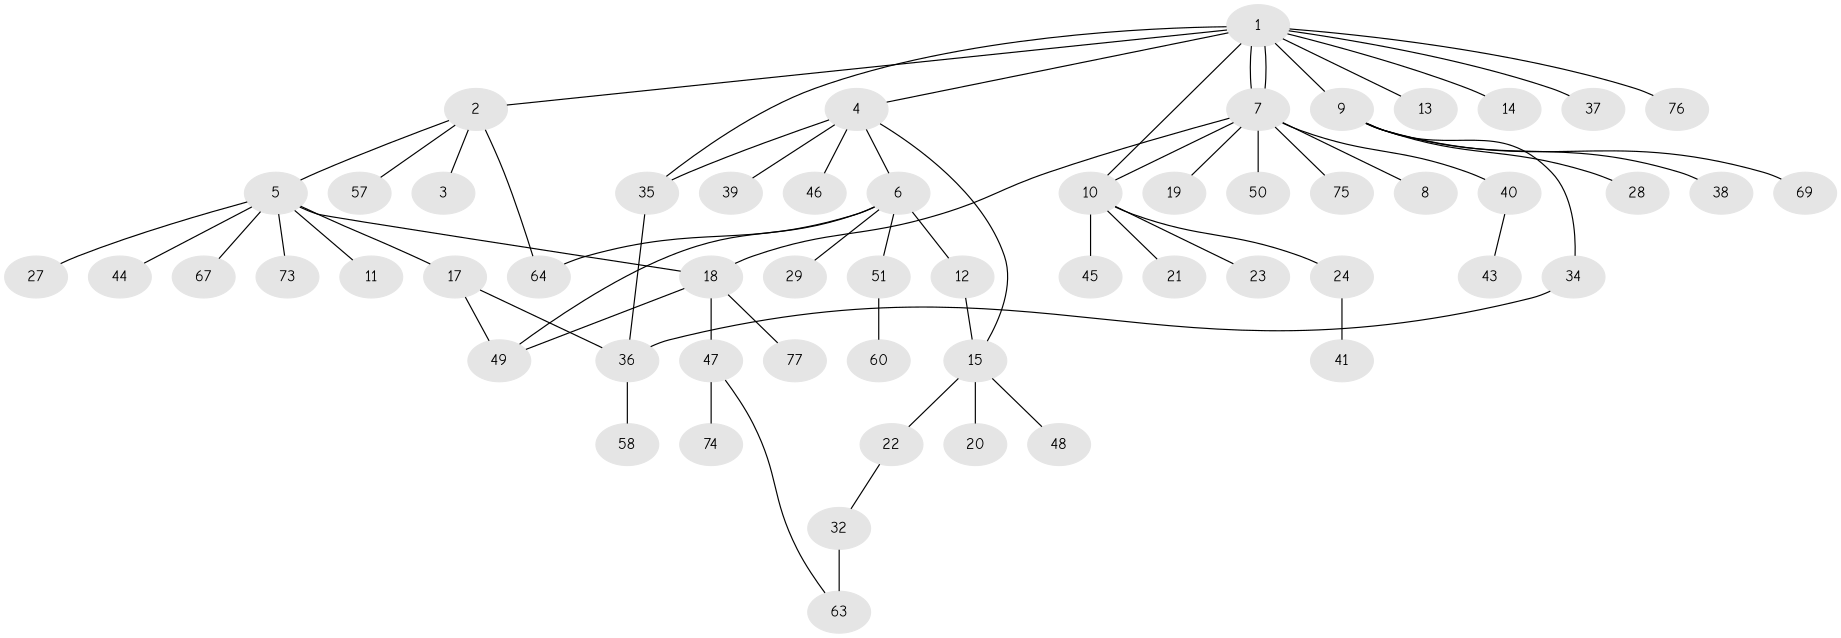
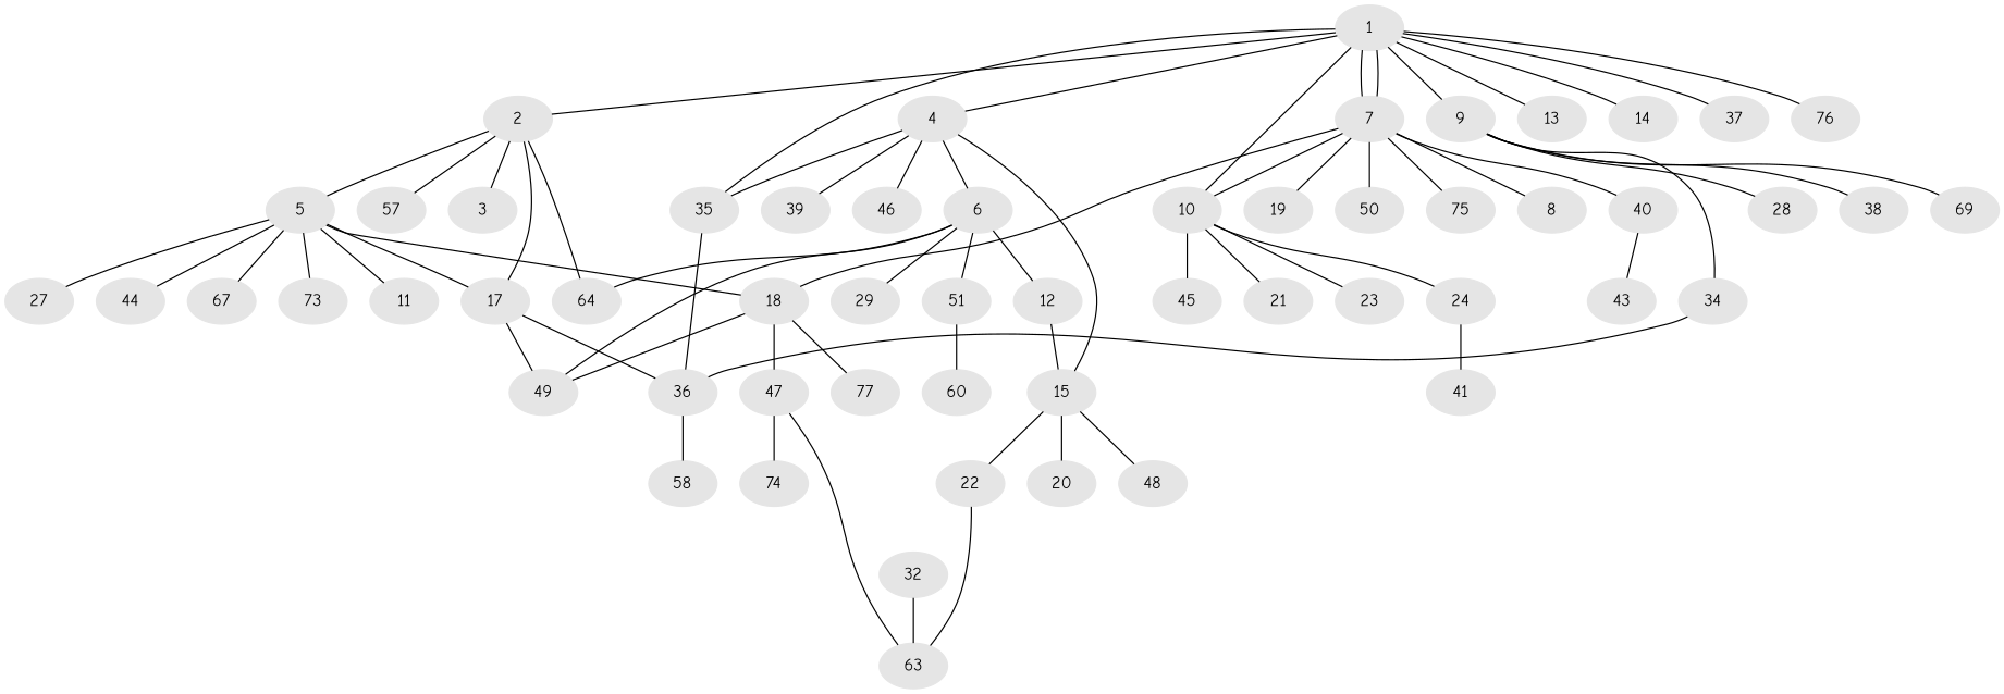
  graph {
    fontname="Comic Neue"
    node [color=gray90 fontname="Comic Neue" style=filled]
    edge [fontname="Comic Neue"]
    1
    2
    4 [super="+52+30"]
    7 [super="+16"]
    9 [super="+25"]
    10 [super="+26+73+53"]
    13 [super="+31+42"]
    14
    35 [super="+62+59"]
    37
    76
    3
    5
    17
    57
    64
    6
    15 [super="+72"]
    39
    46
    18
    8
    19
    40
    50
    75
    28
    34 [super="+80"]
    38
    69
    21
    23
    24 [super="+33+78"]
    45
    36
    11
    27
    44
    67
    n40 [label=73]
    49 [super="+66"]
    12
    29
    51
    20
    22
    48
    47
    77
    60
    43
    41
    32
    58
    n55 [label=63]
    74
    1 -- 2
    1 -- 4
    1 -- 7
    1 -- 7
    1 -- 9
    1 -- 10
    1 -- 13
    1 -- 14
    1 -- 35
    1 -- 37
    1 -- 76
    2 -- 3
    2 -- 5
+   2 -- 17
    2 -- 57
    2 -- 64
    4 -- 35
    4 -- 6
    4 -- 15
    4 -- 39
    4 -- 46
    7 -- 10
    7 -- 18
    7 -- 8
    7 -- 19
    7 -- 40
    7 -- 50
    7 -- 75
    9 -- 28
    9 -- 34
    9 -- 38
    9 -- 69
    10 -- 21
    10 -- 23
    10 -- 24
    10 -- 45
    35 -- 36
    5 -- 17
    5 -- 18
    5 -- 11
    5 -- 27
    5 -- 44
    5 -- 67
    5 -- n40
    17 -- 36
    17 -- 49 [weight=2]
    6 -- 64
    6 -- 49
    6 -- 12
    6 -- 29
    6 -- 51
    15 -- 20
    15 -- 22
    15 -- 48
    18 -- 49
    18 -- 47
    18 -- 77
    40 -- 43
    34 -- 36
    24 -- 41
    36 -- 58
    12 -- 15
    51 -- 60
-   22 -- 32
+   22 -- n55
    47 -- n55
    47 -- 74
    32 -- n55
  }
